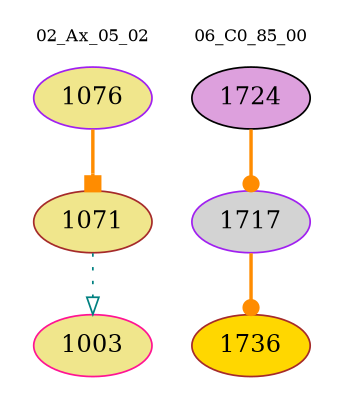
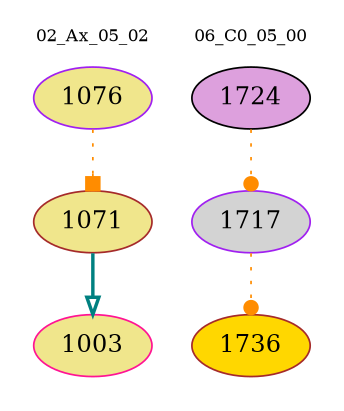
  digraph {
    node [color=purple fillcolor=khaki style=filled]
    edge [arrowhead=dot color=darkorange style=dotted]
    n1 [label=1076]
    n2 [color=brown label=1071]
    n3 [color=deeppink label=1003]
    n4 [color=black fillcolor=plum label=1724]
    n5 [fillcolor=lightgrey label=1717]
    n6 [color=brown fillcolor=gold label=1736]
    subgraph cluster_1 {
      color=white
      fontsize=10
      label="02_Ax_05_02"
      n1
      n2
      n3
    }
    subgraph cluster_2 {
      color=white
      fontsize=10
-     label="06_C0_85_00"
+     label="06_C0_05_00"
      n4
      n5
      n6
    }
-   n1 -> n2 [arrowhead=box style=bold]
-   n2 -> n3 [arrowhead=onormal color=teal]
-   n4 -> n5 [style=bold]
-   n5 -> n6 [style=bold]
+   n1 -> n2 [arrowhead=box]
+   n2 -> n3 [arrowhead=onormal color=teal style=bold]
+   n4 -> n5
+   n5 -> n6
  }
